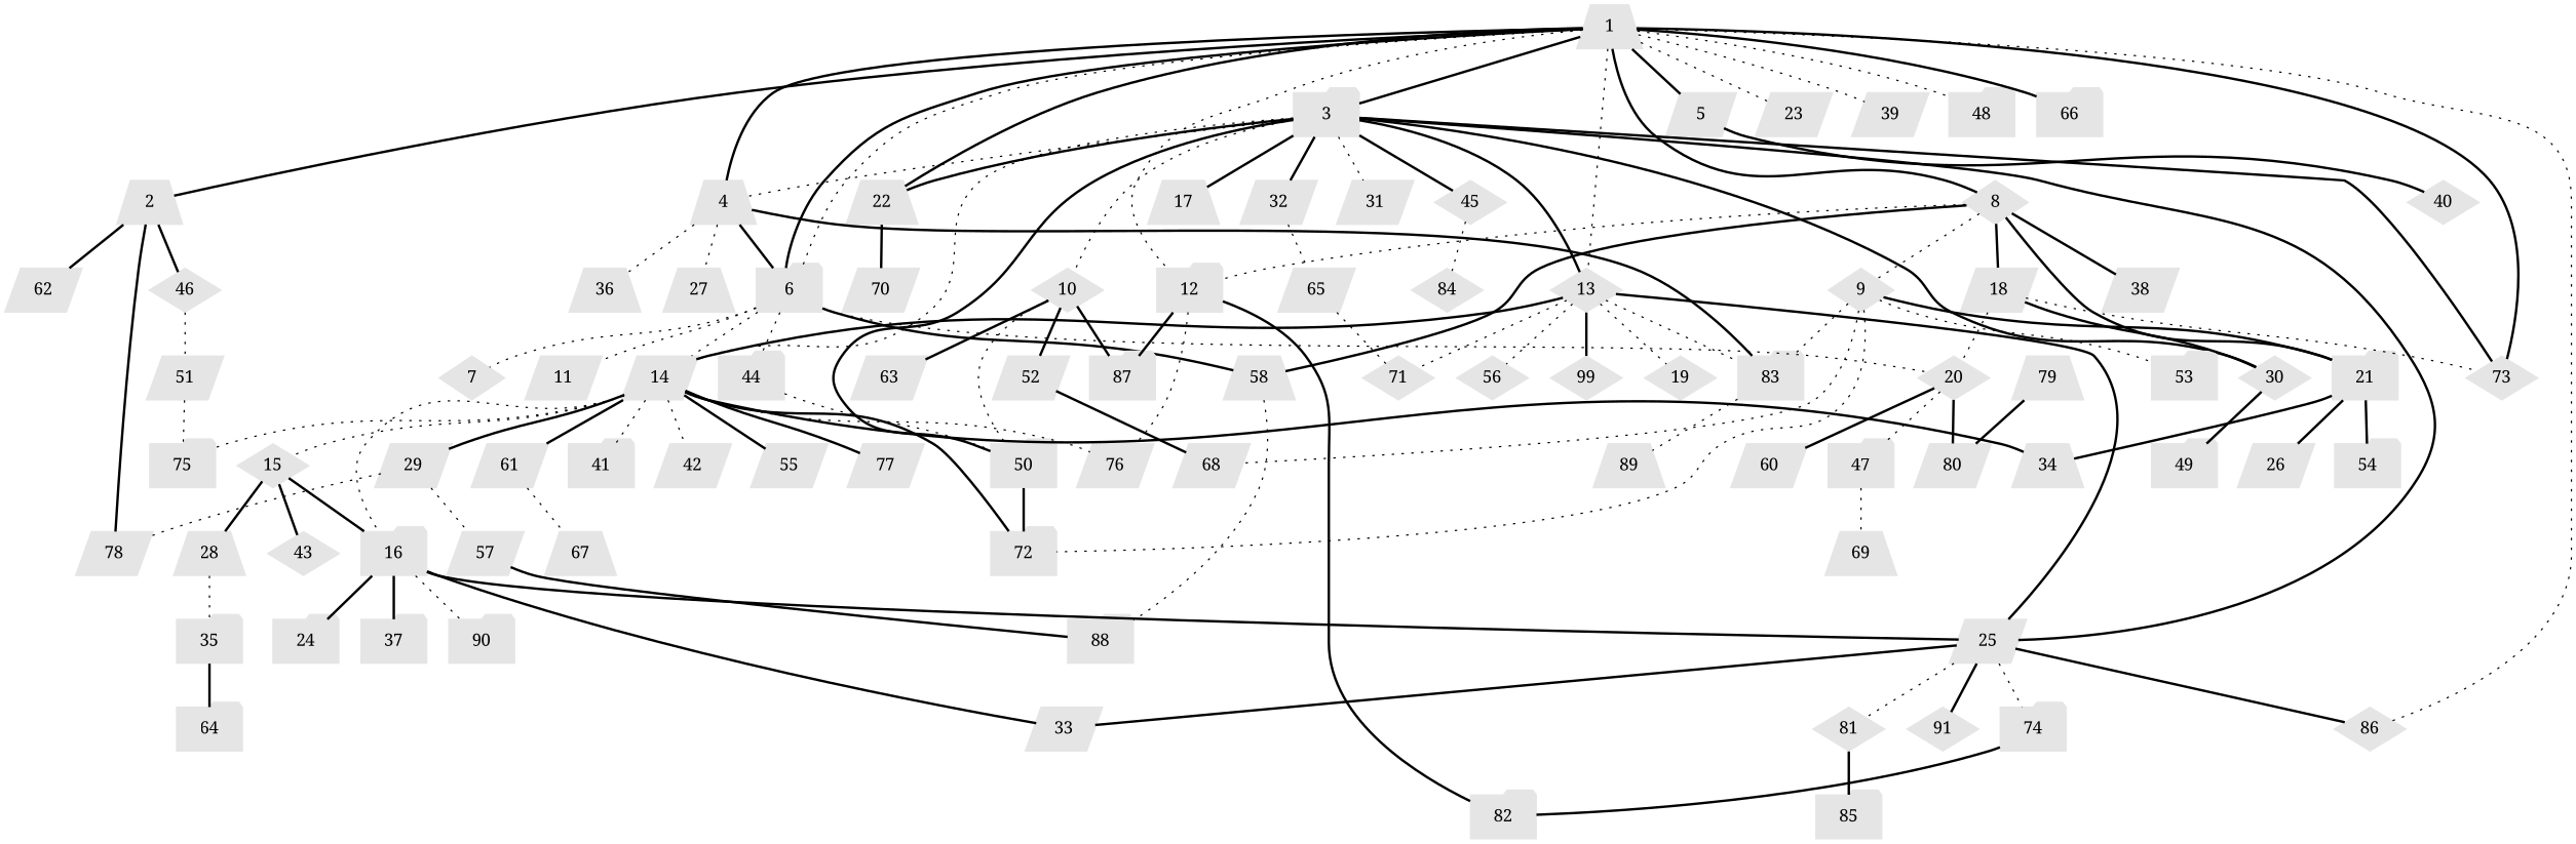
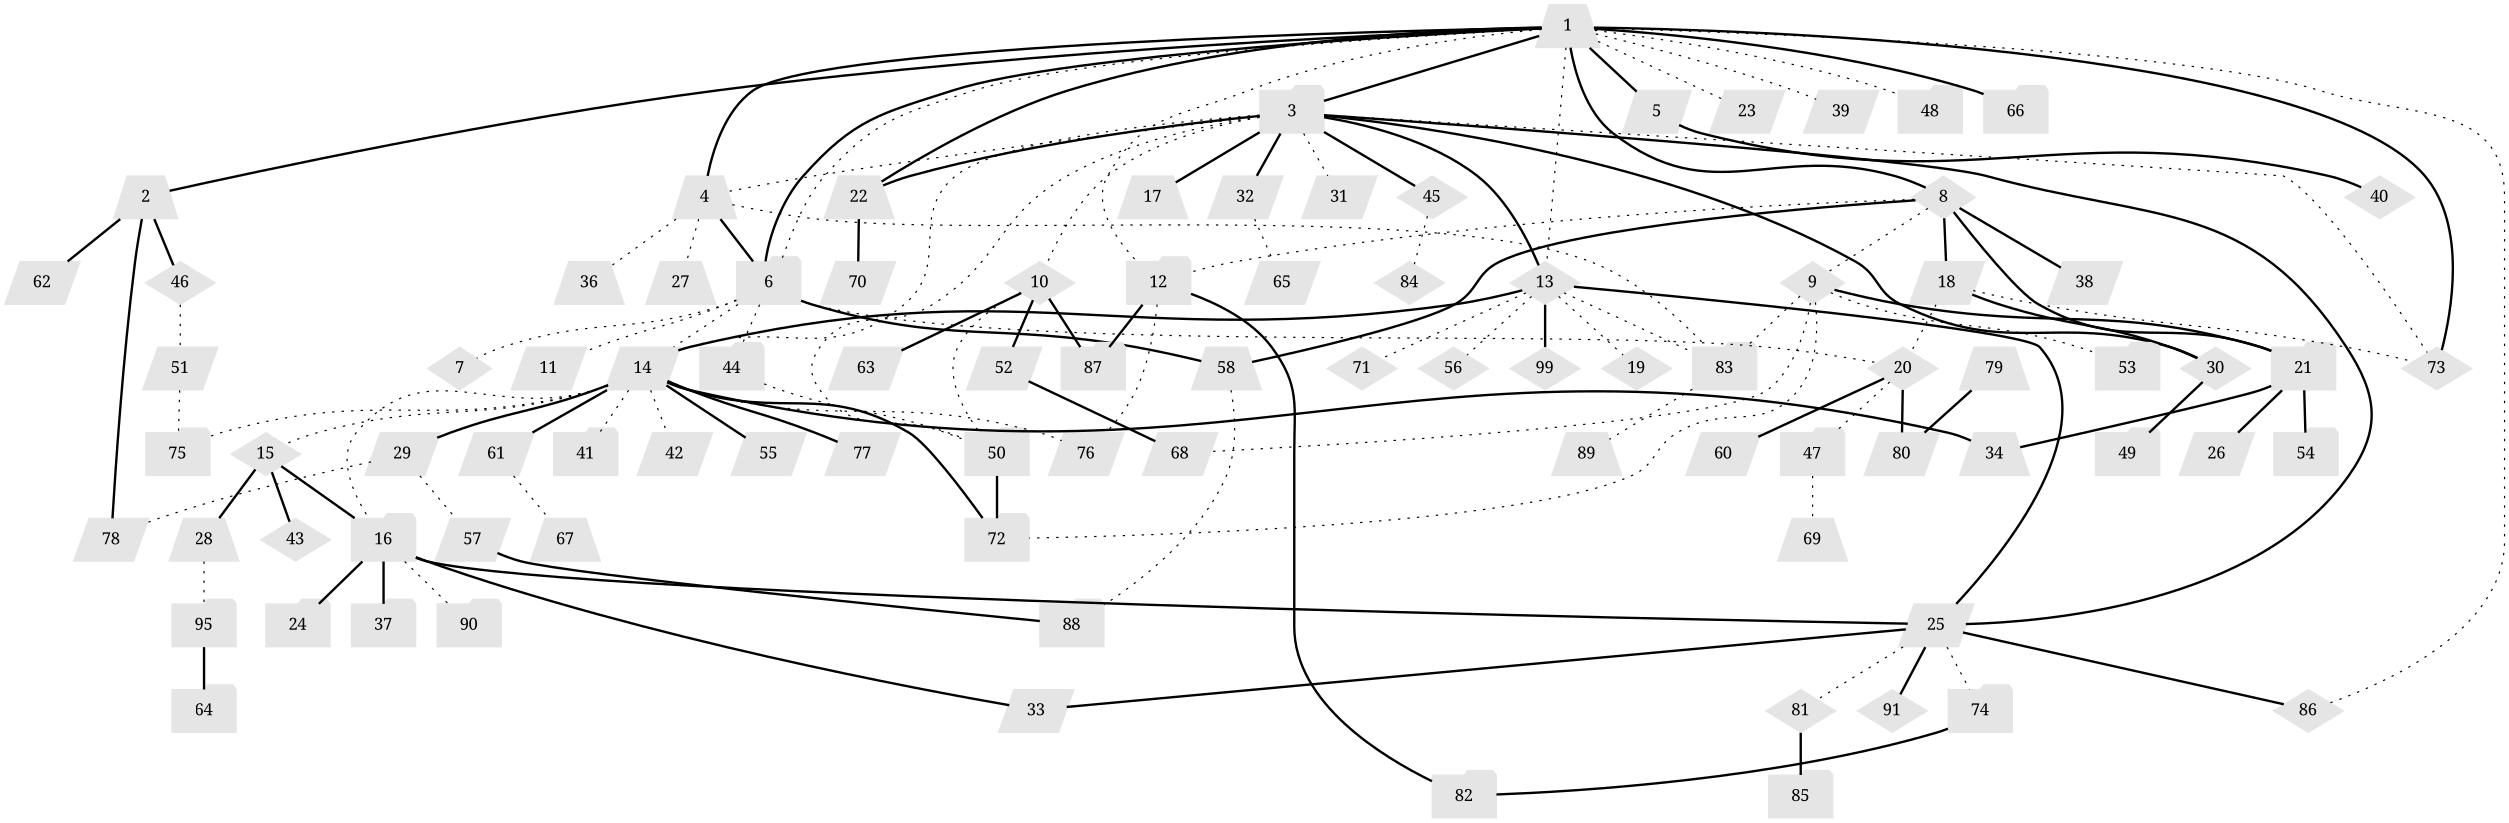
  graph {
    fontname="Noto Serif"
    node [color=gray90 fontname="Noto Serif" shape=parallelogram style=filled]
    edge [fontname="Noto Serif" style=bold]
    1 [shape=trapezium]
    2 [shape=trapezium]
    3 [shape=folder]
    4 [shape=trapezium]
    5
    6 [shape=folder]
    8 [shape=diamond]
    12 [shape=folder]
    13 [shape=diamond]
    22 [shape=trapezium]
    23
    39
    48 [shape=folder]
    66 [shape=folder]
    73 [shape=diamond]
    86 [shape=diamond]
    46 [shape=diamond]
    62
    78
    10 [shape=diamond]
    14
    17 [shape=trapezium]
    25
    30 [shape=diamond]
    31
    32
    45 [shape=diamond]
    50 [shape=folder]
    27 [shape=trapezium]
    36 [shape=trapezium]
    83 [shape=folder]
    40 [shape=diamond]
    7 [shape=diamond]
    11
    20 [shape=diamond]
    44 [shape=folder]
    58 [shape=trapezium]
    9 [shape=diamond]
    18
    21 [shape=folder]
    38
    87 [shape=folder]
    76
    82 [shape=folder]
    19 [shape=diamond]
    56 [shape=diamond]
    n47 [label=99 shape=diamond]
    71 [shape=diamond]
    70
    51
    52
    63
    72 [shape=folder]
    15 [shape=diamond]
    16 [shape=folder]
    29
    34 [shape=trapezium]
    41 [shape=folder]
    42
    55
    61
    75 [shape=folder]
    77
    33
    74 [shape=folder]
    81 [shape=diamond]
    91 [shape=diamond]
    49 [shape=folder]
    65
    84 [shape=diamond]
    89 [shape=trapezium]
    47 [shape=folder]
    60
    80
    88 [shape=folder]
    53 [shape=folder]
    68
    26
    54 [shape=folder]
    28 [shape=trapezium]
    43 [shape=diamond]
    24 [shape=folder]
    37 [shape=folder]
    90 [shape=folder]
    57
    67 [shape=trapezium]
-   35 [shape=folder]
+   35 [shape=folder label=95]
    69 [shape=trapezium]
    79 [shape=trapezium]
    85 [shape=folder]
    64 [shape=folder]
    1 -- 2
    1 -- 3
    1 -- 4
    1 -- 5
    1 -- 6
    1 -- 6 [style=dotted]
    1 -- 8
    1 -- 12 [style=dotted]
    1 -- 13 [style=dotted]
    1 -- 22
    1 -- 23 [style=dotted]
    1 -- 39 [style=dotted]
    1 -- 48 [style=dotted]
    1 -- 66
    1 -- 73
    1 -- 86 [style=dotted]
    2 -- 46
    2 -- 62
    2 -- 78
    3 -- 4 [style=dotted]
    3 -- 13
    3 -- 22
-   3 -- 73
+   3 -- 73 [style=dotted]
    3 -- 10 [style=dotted]
    3 -- 14 [style=dotted]
    3 -- 17
    3 -- 25
    3 -- 30
    3 -- 31 [style=dotted]
    3 -- 32
    3 -- 45
-   3 -- 50
+   3 -- 50 [style=dotted]
    4 -- 6
    4 -- 27 [style=dotted]
    4 -- 36 [style=dotted]
-   4 -- 83
+   4 -- 83 [style=dotted]
    5 -- 40
    6 -- 14 [style=dotted]
    6 -- 7 [style=dotted]
    6 -- 11 [style=dotted]
    6 -- 20 [style=dotted]
    6 -- 44 [style=dotted]
    6 -- 58
    8 -- 12 [style=dotted]
    8 -- 58
    8 -- 9 [style=dotted]
    8 -- 18
    8 -- 21
    8 -- 38
    12 -- 87
    12 -- 76 [style=dotted]
    12 -- 82
    13 -- 14
    13 -- 25
    13 -- 83 [style=dotted]
    13 -- 19 [style=dotted]
    13 -- 56 [style=dotted]
    13 -- n47
    13 -- 71 [style=dotted]
    22 -- 70
    46 -- 51 [style=dotted]
    10 -- 50 [style=dotted]
    10 -- 87
    10 -- 52
    10 -- 63
    14 -- 76 [style=dotted]
    14 -- 72
    14 -- 15 [style=dotted]
    14 -- 16 [style=dotted]
    14 -- 29
    14 -- 34
    14 -- 41 [style=dotted]
    14 -- 42 [style=dotted]
    14 -- 55
    14 -- 61
    14 -- 75 [style=dotted]
    14 -- 77
    25 -- 86
    25 -- 33
    25 -- 74 [style=dotted]
    25 -- 81 [style=dotted]
    25 -- 91
    30 -- 49
    32 -- 65 [style=dotted]
    45 -- 84 [style=dotted]
    50 -- 72
    83 -- 89 [style=dotted]
    20 -- 47 [style=dotted]
    20 -- 60
    20 -- 80
    44 -- 50 [style=dotted]
    58 -- 88 [style=dotted]
    9 -- 83 [style=dotted]
    9 -- 21
    9 -- 72 [style=dotted]
    9 -- 53 [style=dotted]
    9 -- 68 [style=dotted]
    18 -- 73 [style=dotted]
    18 -- 30
    18 -- 20 [style=dotted]
    21 -- 34
    21 -- 26
    21 -- 54
    51 -- 75 [style=dotted]
    52 -- 68
    15 -- 16
    15 -- 28
    15 -- 43
    16 -- 25
    16 -- 33
    16 -- 24
    16 -- 37
    16 -- 90 [style=dotted]
    29 -- 78 [style=dotted]
    29 -- 57 [style=dotted]
    61 -- 67 [style=dotted]
    74 -- 82
    81 -- 85
-   65 -- 71 [style=dotted]
    47 -- 69 [style=dotted]
    28 -- 35 [style=dotted]
    57 -- 88
    35 -- 64
    79 -- 80
  }
